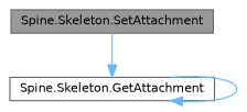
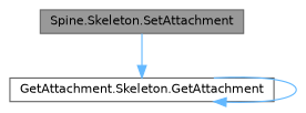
  digraph {
    rankdir=TB
    node [fontname=Helvetica fontsize=10 shape=box style=filled]
    edge [color=steelblue1 fontname=Helvetica fontsize=10 labelfontname=Helvetica labelfontsize=10 style=solid]
    n1 [color=gray40 fillcolor=grey60 fontcolor=black height=0.2 label="Spine.Skeleton.SetAttachment" width=0.4]
-   n2 [color=grey40 fillcolor=white height=0.2 label="Spine.Skeleton.GetAttachment" width=0.4]
+   n2 [color=grey40 fillcolor=white height=0.2 label="GetAttachment.Skeleton.GetAttachment" width=0.4]
    n1 -> n2
    n2 -> n2
  }
